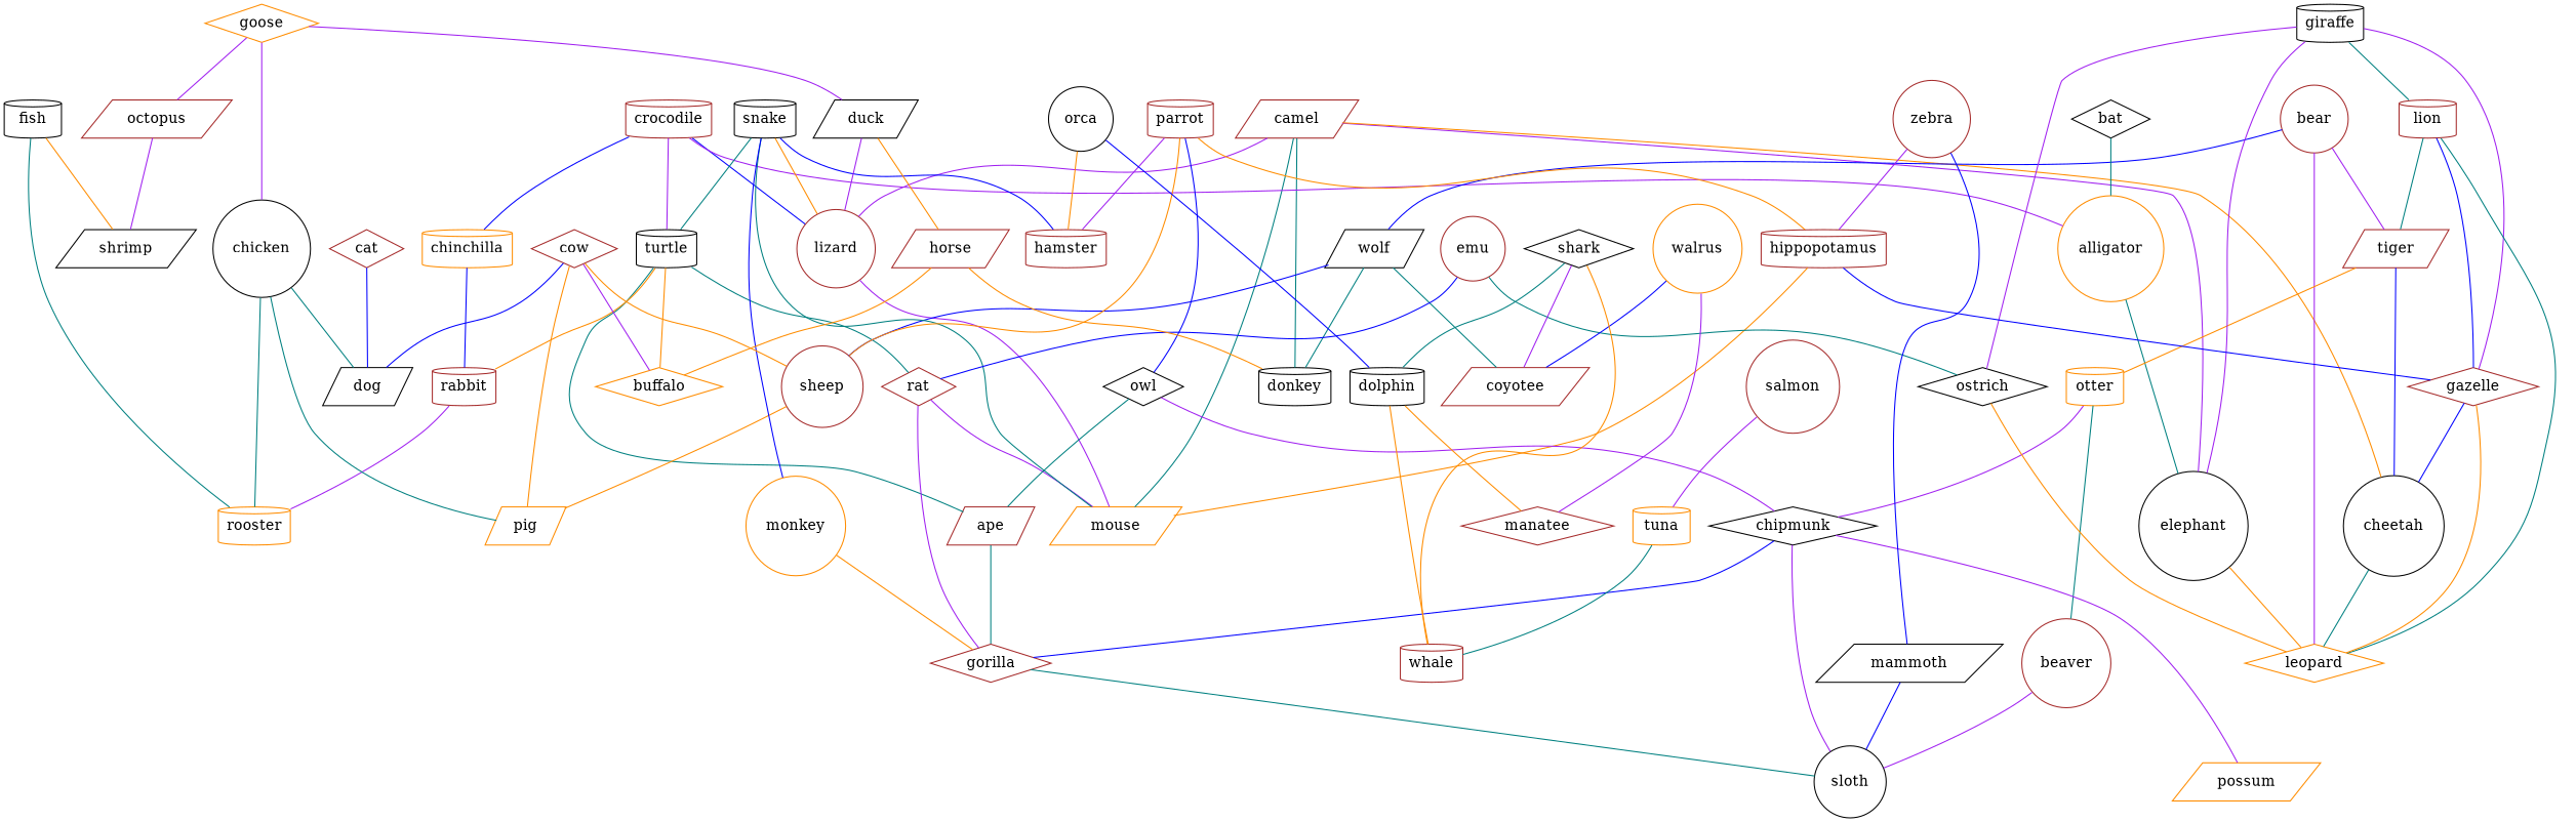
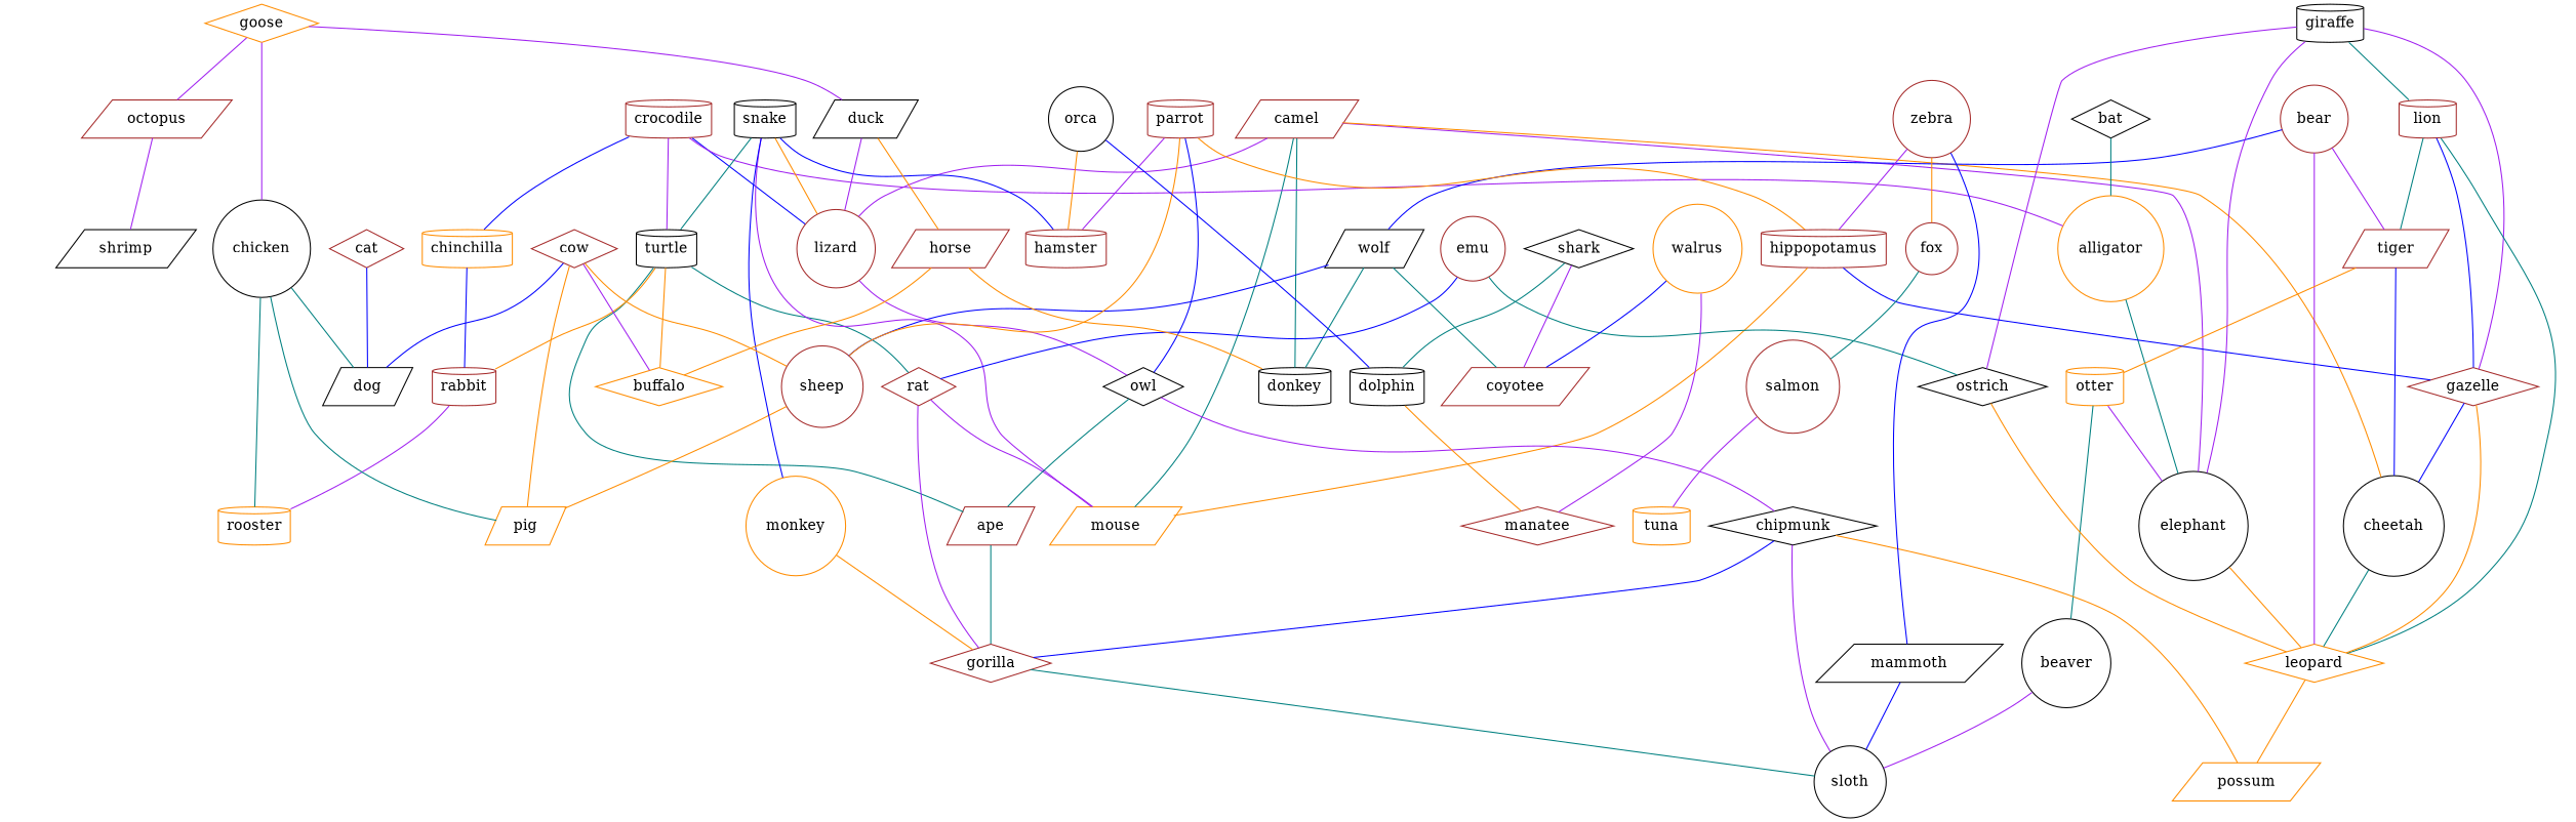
  strict graph {
    node [color=brown shape=cylinder]
    edge [color=purple weight=1]
    camel [shape=parallelogram]
    lizard [shape=circle]
    donkey [color=black]
    mouse [color=darkorange shape=parallelogram]
    elephant [color=black shape=circle]
    cheetah [color=black shape=circle]
    leopard [color=darkorange shape=diamond]
    possum [color=darkorange shape=parallelogram]
    crocodile
    turtle [color=black]
    alligator [color=darkorange shape=circle]
    chinchilla [color=darkorange]
    rat [shape=diamond]
    ape [shape=parallelogram]
    rabbit
    buffalo [color=darkorange shape=diamond]
    gorilla [shape=diamond]
    rooster [color=darkorange]
    bear [shape=circle]
    wolf [color=black shape=parallelogram]
    tiger [shape=parallelogram]
    sheep [shape=circle]
    coyotee [shape=parallelogram]
    otter [color=darkorange]
    pig [color=darkorange shape=parallelogram]
    chipmunk [color=black shape=diamond]
-   beaver [shape=circle]
+   beaver [color=black shape=circle]
    giraffe [color=black]
    lion
    ostrich [color=black shape=diamond]
    gazelle [shape=diamond]
    snake [color=black]
    hamster
    monkey [color=darkorange shape=circle]
    sloth [color=black shape=circle]
    bat [color=black shape=diamond]
-   whale
    parrot
    hippopotamus
    owl [color=black shape=diamond]
    emu [shape=circle]
    walrus [color=darkorange shape=circle]
    manatee [shape=diamond]
    orca [color=black shape=circle]
    dolphin [color=black]
-   fish [color=black]
    shrimp [color=black shape=parallelogram]
    goose [color=darkorange shape=diamond]
    chicken [color=black shape=circle]
    octopus [shape=parallelogram]
    duck [color=black shape=parallelogram]
    dog [color=black shape=parallelogram]
    horse [shape=parallelogram]
    zebra [shape=circle]
+   fox [shape=circle]
    mammoth [color=black shape=parallelogram]
    salmon [shape=circle]
    tuna [color=darkorange]
    cow [shape=diamond]
    shark [color=black shape=diamond]
    cat [shape=diamond]
    camel -- lizard
    camel -- donkey [color=teal]
    camel -- mouse [color=teal]
    camel -- elephant
    camel -- cheetah [color=darkorange]
-   lizard -- mouse
+   lizard -- owl
    elephant -- leopard [color=darkorange]
    cheetah -- leopard [color=teal]
+   leopard -- possum [color=darkorange]
    crocodile -- lizard [color=blue]
    crocodile -- turtle
    crocodile -- alligator
    crocodile -- chinchilla [color=blue]
    turtle -- rat [color=teal]
    turtle -- ape [color=teal]
    turtle -- rabbit [color=darkorange]
    turtle -- buffalo [color=darkorange]
    alligator -- elephant [color=teal]
    chinchilla -- rabbit [color=blue]
    rat -- mouse
    rat -- gorilla
    ape -- gorilla [color=teal]
    rabbit -- rooster
    gorilla -- sloth [color=teal]
    bear -- leopard
    bear -- wolf [color=blue]
    bear -- tiger
    wolf -- donkey [color=teal]
    wolf -- sheep [color=blue]
    wolf -- coyotee [color=teal]
    tiger -- cheetah [color=blue]
    tiger -- otter [color=darkorange]
    sheep -- pig [color=darkorange]
-   otter -- chipmunk
+   otter -- elephant
    otter -- beaver [color=teal]
-   chipmunk -- possum
+   chipmunk -- possum [color=darkorange]
    chipmunk -- gorilla [color=blue]
    chipmunk -- sloth
    beaver -- sloth
    giraffe -- elephant
    giraffe -- lion [color=teal]
    giraffe -- ostrich
    giraffe -- gazelle
    lion -- leopard [color=teal]
    lion -- tiger [color=teal]
    lion -- gazelle [color=blue]
    ostrich -- leopard [color=darkorange]
    gazelle -- cheetah [color=blue]
    gazelle -- leopard [color=darkorange]
    snake -- lizard [color=darkorange]
-   snake -- mouse [color=teal]
+   snake -- mouse
    snake -- turtle [color=teal]
    snake -- hamster [color=blue]
    snake -- monkey [color=blue]
    monkey -- gorilla [color=darkorange]
    bat -- alligator [color=teal]
    parrot -- sheep [color=darkorange]
    parrot -- hamster
    parrot -- hippopotamus [color=darkorange]
    parrot -- owl [color=blue]
    hippopotamus -- mouse [color=darkorange]
    hippopotamus -- gazelle [color=blue]
    owl -- ape [color=teal]
    owl -- chipmunk
    emu -- rat [color=blue]
    emu -- ostrich [color=teal]
    walrus -- coyotee [color=blue]
    walrus -- manatee
    orca -- hamster [color=darkorange]
    orca -- dolphin [color=blue]
-   dolphin -- whale [color=darkorange]
    dolphin -- manatee [color=darkorange]
-   fish -- rooster [color=teal]
-   fish -- shrimp [color=darkorange]
    goose -- chicken
    goose -- octopus
    goose -- duck
    chicken -- rooster [color=teal]
    chicken -- pig [color=teal]
    chicken -- dog [color=teal]
    octopus -- shrimp
    duck -- lizard
    duck -- horse [color=darkorange]
    horse -- donkey [color=darkorange]
    horse -- buffalo [color=darkorange]
    zebra -- hippopotamus
+   zebra -- fox [color=darkorange]
    zebra -- mammoth [color=blue]
+   fox -- salmon [color=teal]
    mammoth -- sloth [color=blue]
    salmon -- tuna
-   tuna -- whale [color=teal]
    cow -- buffalo
    cow -- sheep [color=darkorange]
    cow -- pig [color=darkorange]
    cow -- dog [color=blue]
    shark -- coyotee
-   shark -- whale [color=darkorange]
    shark -- dolphin [color=teal]
    cat -- dog [color=blue]
  }
